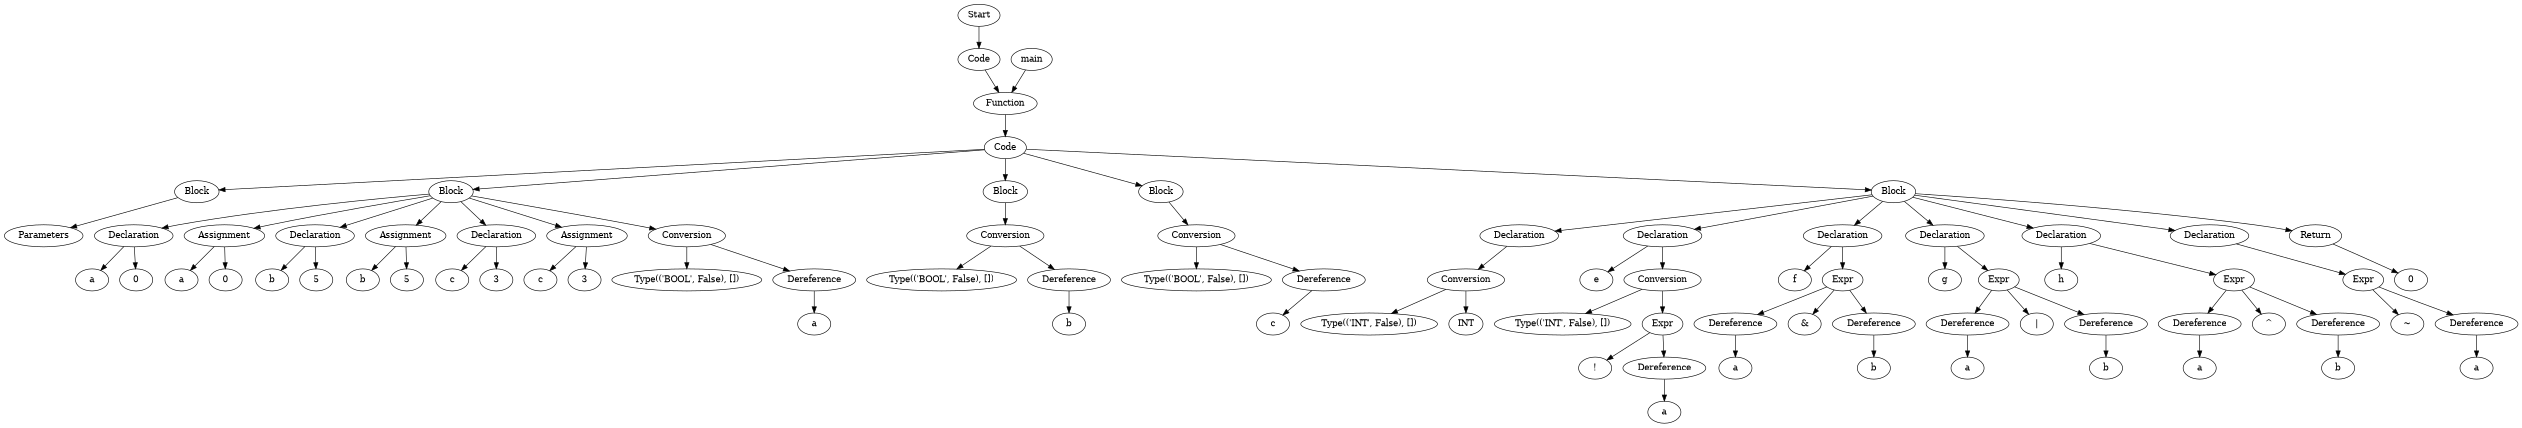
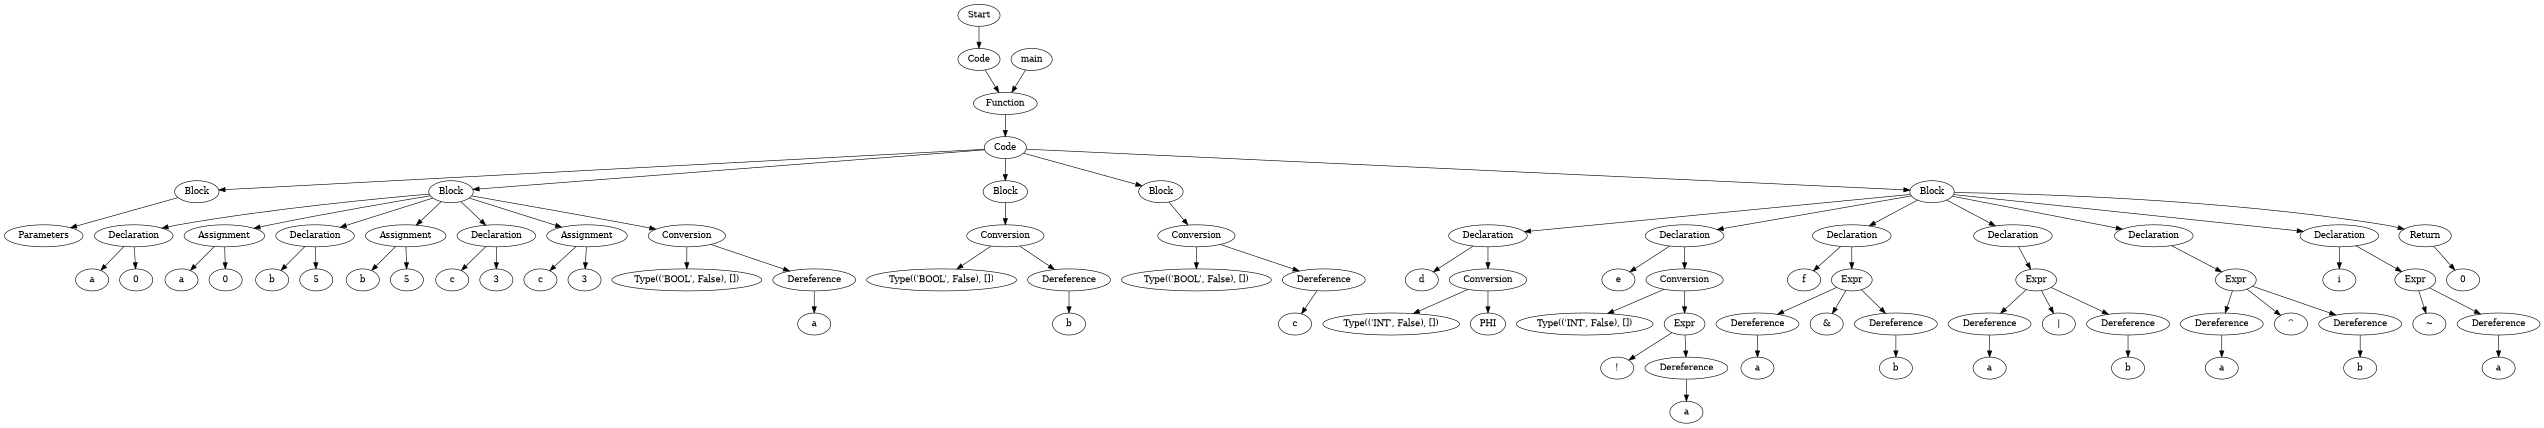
  digraph {
    fontname="DejaVu Serif"
    node [fontname="DejaVu Serif"]
    edge [fontname="DejaVu Serif"]
    n1 [label=Start]
    n2 [label=Code]
    n3 [label=Function]
    n4 [label=Code]
    n5 [label=main]
    n6 [label=Block]
    n7 [label=Block]
    n8 [label=Block]
    n9 [label=Block]
    n10 [label=Block]
    n11 [label=Parameters]
    n12 [label=Declaration]
    n13 [label=Assignment]
    n14 [label=Declaration]
    n15 [label=Assignment]
    n16 [label=Declaration]
    n17 [label=Assignment]
    n18 [label=Conversion]
    n19 [label=Conversion]
    n20 [label=Conversion]
    n21 [label=Declaration]
    n22 [label=Declaration]
    n23 [label=Declaration]
    n24 [label=Declaration]
    n25 [label=Declaration]
    n26 [label=Declaration]
    n27 [label=Return]
    n28 [label=a]
    n29 [label=0]
    n30 [label=a]
    n31 [label=0]
    n32 [label=b]
    n33 [label=5]
    n34 [label=b]
    n35 [label=5]
    n36 [label=c]
    n37 [label=3]
    n38 [label=c]
    n39 [label=3]
    n40 [label="Type(('BOOL', False), [])"]
    n41 [label=Dereference]
    n42 [label="Type(('BOOL', False), [])"]
    n43 [label=Dereference]
    n44 [label="Type(('BOOL', False), [])"]
    n45 [label=Dereference]
+   n46 [label=d]
    n47 [label=Conversion]
    n48 [label=e]
    n49 [label=Conversion]
    n50 [label=f]
    n51 [label=Expr]
-   n52 [label=g]
    n53 [label=Expr]
-   n54 [label=h]
    n55 [label=Expr]
+   n56 [label=i]
    n57 [label=Expr]
    n58 [label=0]
    n59 [label=a]
    n60 [label=b]
    n61 [label=c]
    n62 [label="Type(('INT', False), [])"]
-   n63 [label=INT]
+   n63 [label=PHI]
    n64 [label="Type(('INT', False), [])"]
    n65 [label=Expr]
    n66 [label=Dereference]
    n67 [label="&"]
    n68 [label=Dereference]
    n69 [label=Dereference]
    n70 [label="|"]
    n71 [label=Dereference]
    n72 [label=Dereference]
    n73 [label="^"]
    n74 [label=Dereference]
    n75 [label="~"]
    n76 [label=Dereference]
    n77 [label="!"]
    n78 [label=Dereference]
    n79 [label=a]
    n80 [label=a]
    n81 [label=b]
    n82 [label=a]
    n83 [label=b]
    n84 [label=a]
    n85 [label=b]
    n86 [label=a]
    n1 -> n2
    n2 -> n3
    n3 -> n4
    n4 -> n6
    n4 -> n7
    n4 -> n8
    n4 -> n9
    n4 -> n10
    n5 -> n3
    n6 -> n11
    n7 -> n12
    n7 -> n13
    n7 -> n14
    n7 -> n15
    n7 -> n16
    n7 -> n17
    n7 -> n18
    n8 -> n19
    n9 -> n20
    n10 -> n21
    n10 -> n22
    n10 -> n23
    n10 -> n24
    n10 -> n25
    n10 -> n26
    n10 -> n27
    n12 -> n28
    n12 -> n29
    n13 -> n30
    n13 -> n31
    n14 -> n32
    n14 -> n33
    n15 -> n34
    n15 -> n35
    n16 -> n36
    n16 -> n37
    n17 -> n38
    n17 -> n39
    n18 -> n40
    n18 -> n41
    n19 -> n42
    n19 -> n43
    n20 -> n44
    n20 -> n45
+   n21 -> n46
    n21 -> n47
    n22 -> n48
    n22 -> n49
    n23 -> n50
    n23 -> n51
-   n24 -> n52
    n24 -> n53
-   n25 -> n54
    n25 -> n55
+   n26 -> n56
    n26 -> n57
    n27 -> n58
    n41 -> n59
    n43 -> n60
    n45 -> n61
    n47 -> n62
    n47 -> n63
    n49 -> n64
    n49 -> n65
    n51 -> n66
    n51 -> n67
    n51 -> n68
    n53 -> n69
    n53 -> n70
    n53 -> n71
    n55 -> n72
    n55 -> n73
    n55 -> n74
    n57 -> n75
    n57 -> n76
    n65 -> n77
    n65 -> n78
    n66 -> n80
    n68 -> n81
    n69 -> n82
    n71 -> n83
    n72 -> n84
    n74 -> n85
    n76 -> n86
    n78 -> n79
  }
